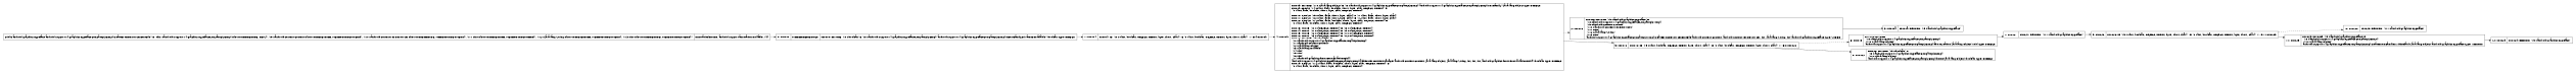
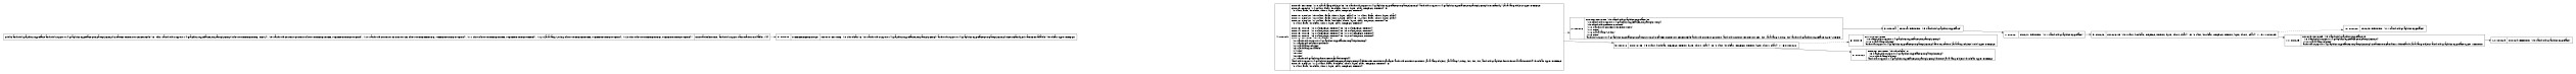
  digraph {
    rankdir=LR
    node [shape=record]
    n1 [label="{0\:\ 0x0000|MTH_ENTER_BLOCK\l|0x0000: INVOKE  (r0 I:boolean) = (r8 I:android.support.v4.graphics.TypefaceCompatApi26Impl) android.support.v4.graphics.TypefaceCompatApi26Impl.isFontFamilyPrivateAPIAvailable():boolean type: DIRECT \l}"]
-   n2 [label="{1\:\ 0x0004|0x0004: IF  (r0 I:?[int, boolean, OBJECT, ARRAY, byte, short, char]) != (0 ?[int, boolean, OBJECT, ARRAY, byte, short, char])  \-\> B:4:0x000b \l}"]
    n3 [label="{4\:\ 0x000b|0x000b: INVOKE  (r10 I:java.lang.Object) = (r8 I:android.support.v4.graphics.TypefaceCompatApi26Impl) android.support.v4.graphics.TypefaceCompatApi26Impl.newFamily():java.lang.Object type: DIRECT \l0x000f: CONST  (r4 I:?[int, float, boolean, short, byte, char, OBJECT, ARRAY]) = \l  (0 ?[int, float, boolean, short, byte, char, OBJECT, ARRAY])\l \l0x0010: CONST  (r5 I:?[int, float, short, byte, char]) = (\-1 ?[int, float, short, byte, char]) \l0x0011: CONST  (r6 I:?[int, float, short, byte, char]) = (\-1 ?[int, float, short, byte, char]) \l0x0012: CONST  (r7 I:?[int, float, boolean, short, byte, char, OBJECT, ARRAY]) = \l  (0 ?[int, float, boolean, short, byte, char, OBJECT, ARRAY])\l \l0x0013: MOVE  (r0 I:?[OBJECT, ARRAY]) = (r8 I:?[OBJECT, ARRAY]) \l0x0014: MOVE  (r1 I:?[OBJECT, ARRAY]) = (r9 I:?[OBJECT, ARRAY]) \l0x0015: MOVE  (r2 I:?[OBJECT, ARRAY]) = (r10 I:?[OBJECT, ARRAY]) \l0x0016: MOVE  (r3 I:?[OBJECT, ARRAY]) = (r12 I:?[OBJECT, ARRAY]) \l0x0017: INVOKE  (r9 I:boolean) = \l  (r0 I:android.support.v4.graphics.TypefaceCompatApi26Impl)\l  (r1 I:android.content.Context)\l  (r2 I:java.lang.Object)\l  (r3 I:java.lang.Nullable)\l  (r4 I:int)\l  (r5 I:int)\l  (r6 I:int)\l  (r7 I:android.graphics.fonts.FontVariationAxis[])\l android.support.v4.graphics.TypefaceCompatApi26Impl.addFontFromAssetManager(android.content.Context, java.lang.Object, java.lang.String, int, int, int, android.graphics.fonts.FontVariationAxis[]):boolean type: DIRECT \l0x001b: CONST  (r11 I:?[int, float, boolean, short, byte, char, OBJECT, ARRAY]) = \l  (0 ?[int, float, boolean, short, byte, char, OBJECT, ARRAY])\l \l}"]
    n4 [label="{2\:\ 0x0006|0x0006: INVOKE  (r9 I:android.graphics.Typeface) = \l  (r8 I:android.support.v4.graphics.TypefaceCompatApi21Impl)\l  (r9 I:android.content.Context)\l  (r10 I:android.content.res.Resources)\l  (r11 I:int)\l  (r12 I:java.lang.String)\l  (r13 I:int)\l android.support.v4.graphics.TypefaceCompatApi21Impl.createFromResourcesFontFile(android.content.Context, android.content.res.Resources, int, java.lang.String, int):android.graphics.Typeface type: SUPER \l}"]
    n5 [label="{3\:\ 0x000a|0x000a: RETURN  (r9 I:android.graphics.Typeface) \l}"]
    n6 [label="{5\:\ 0x001c|0x001c: IF  (r9 I:?[int, boolean, OBJECT, ARRAY, byte, short, char]) != (0 ?[int, boolean, OBJECT, ARRAY, byte, short, char])  \-\> B:8:0x0022 \l}"]
    n7 [label="{6\:\ 0x001e|0x701e: INVOKE  \l  (r8 I:android.support.v4.graphics.TypefaceCompatApi26Impl)\l  (r10 I:java.lang.Object)\l android.support.v4.graphics.TypefaceCompatApi26Impl.abortCreation(java.lang.Object):void type: DIRECT \l}"]
    n8 [label="{8\:\ 0x0022|0x0022: INVOKE  (r9 I:boolean) = \l  (r8 I:android.support.v4.graphics.TypefaceCompatApi26Impl)\l  (r10 I:java.lang.Object)\l android.support.v4.graphics.TypefaceCompatApi26Impl.freeze(java.lang.Object):boolean type: DIRECT \l}"]
    n9 [label="{7\:\ 0x0021|0x0021: RETURN  (r11 I:android.graphics.Typeface) \l}"]
    n10 [label="{9\:\ 0x0026|0x0026: IF  (r9 I:?[int, boolean, OBJECT, ARRAY, byte, short, char]) != (0 ?[int, boolean, OBJECT, ARRAY, byte, short, char])  \-\> B:11:0x0029 \l}"]
    n11 [label="{10\:\ 0x0028|0x0028: RETURN  (r11 I:android.graphics.Typeface) \l}"]
    n12 [label="{11\:\ 0x0029|0x0029: INVOKE  (r9 I:android.graphics.Typeface) = \l  (r8 I:android.support.v4.graphics.TypefaceCompatApi26Impl)\l  (r10 I:java.lang.Object)\l android.support.v4.graphics.TypefaceCompatApi26Impl.createFromFamiliesWithDefault(java.lang.Object):android.graphics.Typeface type: VIRTUAL \l}"]
    n13 [label="{12\:\ 0x002d|0x002d: RETURN  (r9 I:android.graphics.Typeface) \l}"]
    n14 [label="{public android.graphics.Typeface android.support.v4.graphics.TypefaceCompatApi26Impl.createFromResourcesFontFile((r8 'this' I:android.support.v4.graphics.TypefaceCompatApi26Impl A[IMMUTABLE_TYPE, THIS]), (r9 I:android.content.Context A[IMMUTABLE_TYPE, METHOD_ARGUMENT]), (r10 I:android.content.res.Resources A[IMMUTABLE_TYPE, METHOD_ARGUMENT]), (r11 I:int A[IMMUTABLE_TYPE, METHOD_ARGUMENT]), (r12 I:java.lang.String A[IMMUTABLE_TYPE, METHOD_ARGUMENT]), (r13 I:int A[IMMUTABLE_TYPE, METHOD_ARGUMENT]))  | Annotation[BUILD, android.support.annotation.Nullable, \{\}]\l}"]
-   n1 -> n2
-   n2 -> n3
    n3 -> n4 [style=dashed]
    n3 -> n6
    n4 -> n5
    n6 -> n7 [style=dashed]
    n6 -> n8
-   n7 -> n9
+   n5 -> n9
    n9 -> n10
    n10 -> n11 [style=dashed]
    n10 -> n12
    n12 -> n13
    n14 -> n1
  }
